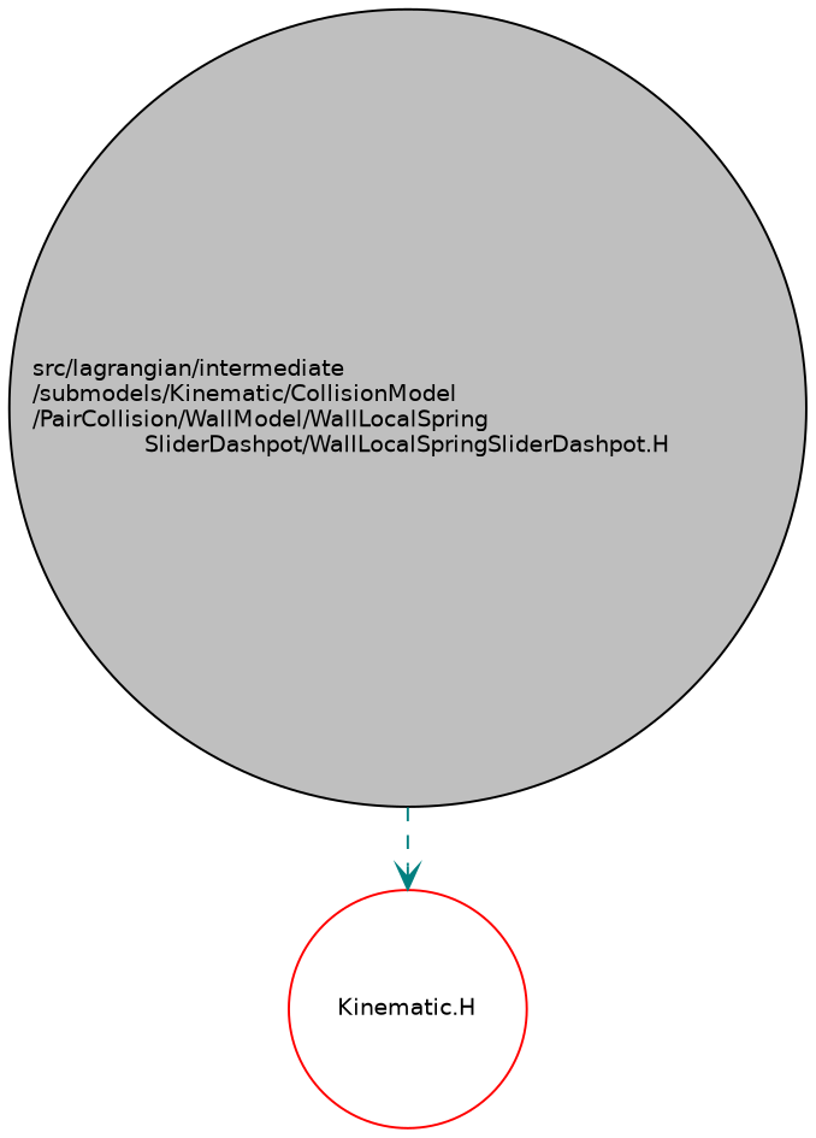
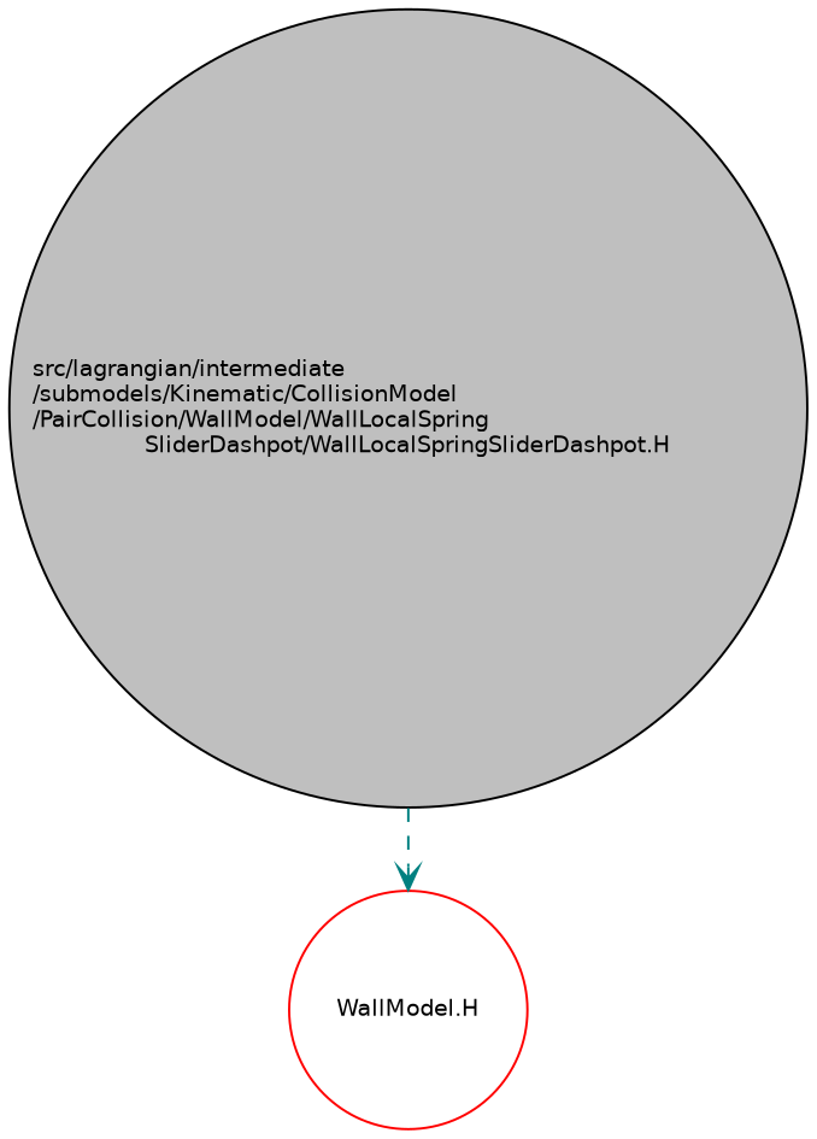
  digraph {
    node [fontname=Helvetica fontsize=10 shape=circle]
    n1 [color=black fillcolor=grey75 fontcolor=black height=0.2 label="src/lagrangian/intermediate\l/submodels/Kinematic/CollisionModel\l/PairCollision/WallModel/WallLocalSpring\lSliderDashpot/WallLocalSpringSliderDashpot.H" style=filled width=0.4]
-   n2 [color=red height=0.2 label="Kinematic.H" width=0.4]
+   n2 [color=red height=0.2 label="WallModel.H" width=0.4]
    n1 -> n2 [color=teal fontname=Helvetica fontsize=10 labelfontname=Helvetica labelfontsize=10 style=dashed arrowhead=vee]
  }
